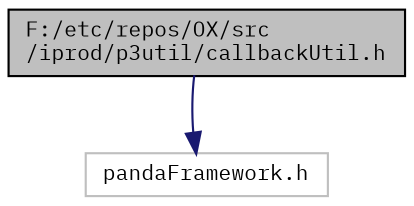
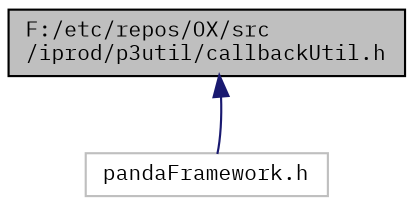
  digraph {
    fontname="IBM Plex Mono"
    node [fontname="IBM Plex Mono" fontsize=10 shape=record style=filled]
    n1 [color=black fillcolor=grey75 fontcolor=black height=0.2 label="F:/etc/repos/OX/src\l/iprod/p3util/callbackUtil.h" width=0.4]
    n2 [color=grey75 fillcolor=white height=0.2 label="pandaFramework.h" width=0.4]
-   n1 -> n2 [color=midnightblue fontname="IBM Plex Mono" fontsize=10 labelfontname=Helvetica labelfontsize=10 style=solid]
+   n2 -> n1 [color=midnightblue fontname="IBM Plex Mono" fontsize=10 labelfontname=Helvetica labelfontsize=10 style=solid]
  }
